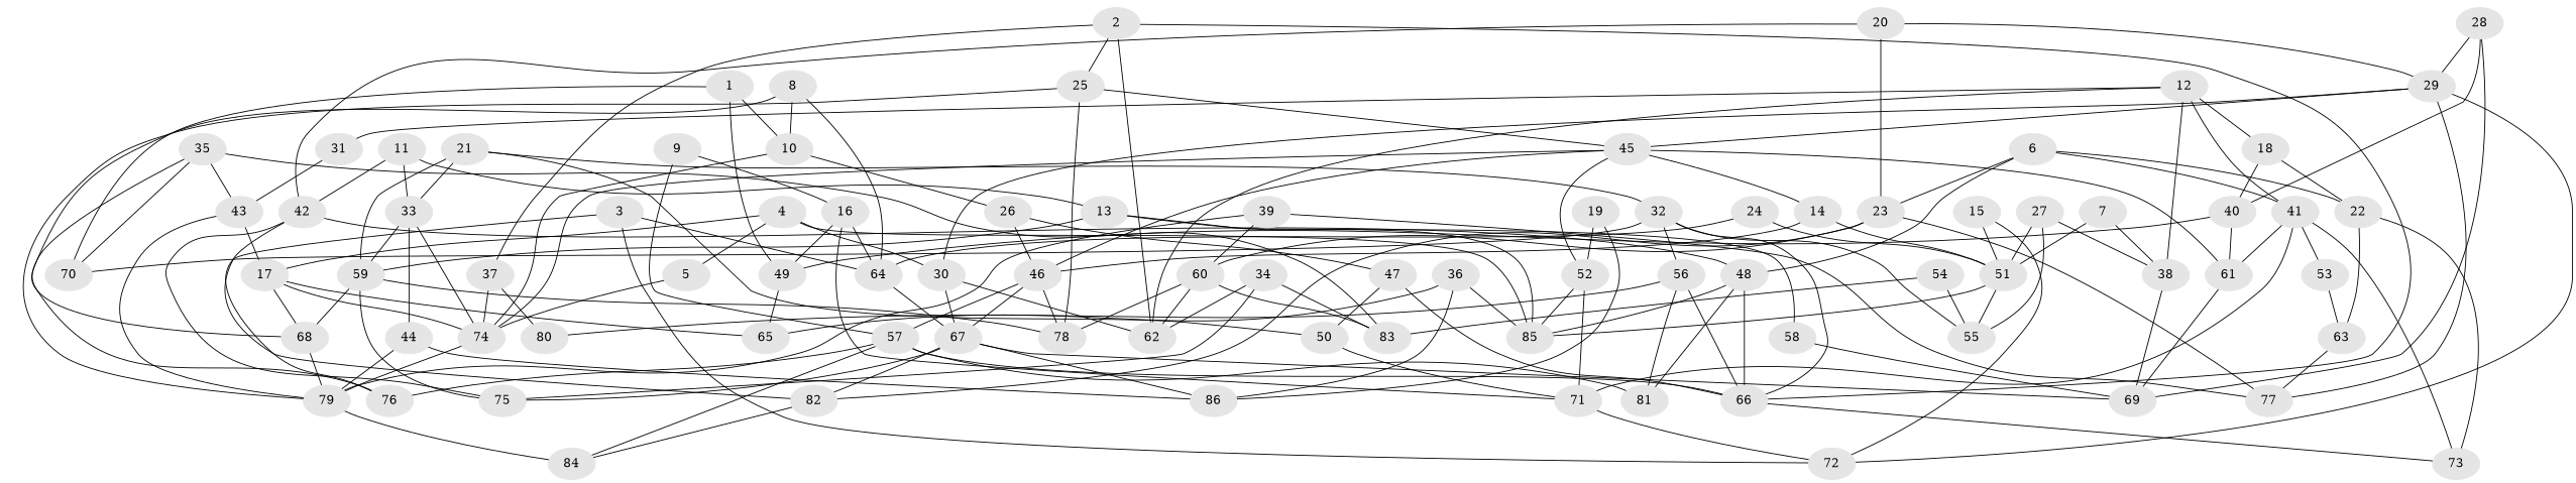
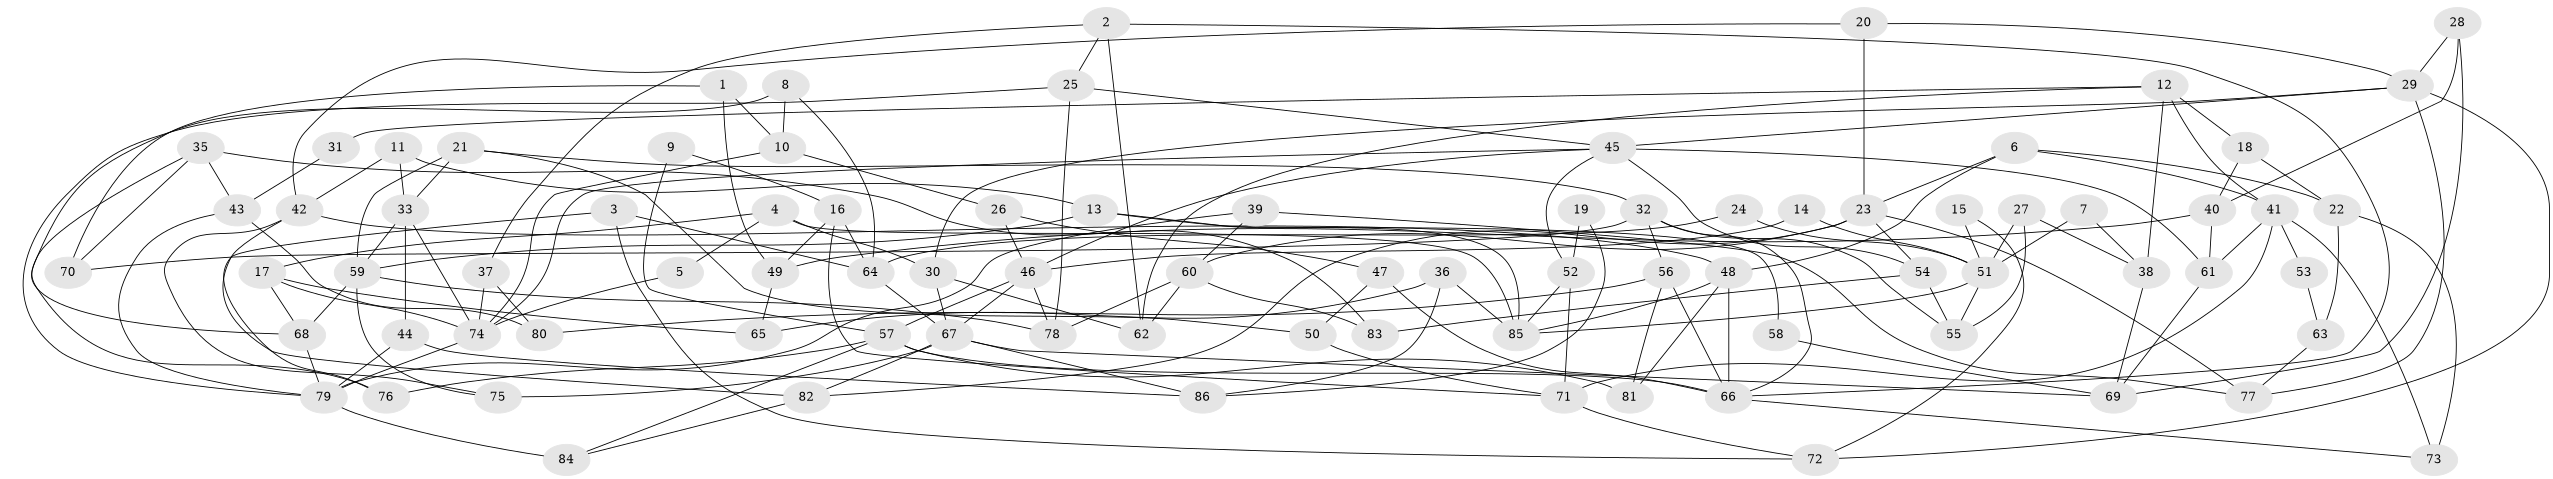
  graph {
    node [color=gray90 style=filled]
    1
    10
    49
    70
    74
    26
    65
    2
    25
    37
    62
    66
    45
    78
    79
    35
    76
    43
    83
    80
    73
    3
    64
    72
    67
    4
    5
    17
    30
    85
    68
    6
    22
    23
    41
    48
    63
    54
    60
    77
    82
    71
    61
    53
    81
    7
    38
    51
    69
    55
    8
    9
    16
    57
    84
    46
    47
    11
    13
    33
    42
    58
    59
    44
    75
    12
    18
    31
    40
    14
    15
    19
    52
    86
    20
    29
    21
    32
    50
    56
    24
    27
    28
-   34
    36
    39
    1 -- 10
    1 -- 49
    1 -- 70
    10 -- 74
    10 -- 26
    49 -- 65
    74 -- 79
    26 -- 46
    26 -- 47
    2 -- 25
    2 -- 37
    2 -- 62
    2 -- 66
    25 -- 45
    25 -- 78
    25 -- 79
    37 -- 74
    37 -- 80
    66 -- 73
    45 -- 74
-   45 -- 14
+   45 -- 54
    45 -- 61
    45 -- 46
    45 -- 52
    79 -- 84
    35 -- 70
    35 -- 76
    35 -- 43
    35 -- 83
    43 -- 79
-   43 -- 17
+   43 -- 80
    3 -- 76
    3 -- 64
    3 -- 72
    64 -- 67
    67 -- 82
    67 -- 69
    67 -- 75
    67 -- 86
    4 -- 5
    4 -- 17
    4 -- 30
    4 -- 85
    5 -- 74
    17 -- 74
    17 -- 65
    17 -- 68
    30 -- 62
    30 -- 67
    68 -- 79
    6 -- 22
    6 -- 23
    6 -- 41
    6 -- 48
    22 -- 73
    22 -- 63
+   23 -- 54
    23 -- 60
    23 -- 77
    23 -- 82
    41 -- 73
    41 -- 71
    41 -- 61
    41 -- 53
    48 -- 66
    48 -- 85
    48 -- 81
    63 -- 77
    54 -- 83
    54 -- 55
    60 -- 62
    60 -- 78
    60 -- 83
    82 -- 84
    71 -- 72
    61 -- 69
    53 -- 63
    7 -- 38
    7 -- 51
    38 -- 69
    51 -- 85
    51 -- 55
    8 -- 10
    8 -- 64
    8 -- 68
    9 -- 16
    9 -- 57
    16 -- 49
    16 -- 64
    16 -- 71
    57 -- 66
    57 -- 76
    57 -- 81
    57 -- 84
    46 -- 78
    46 -- 67
    46 -- 57
    47 -- 66
    47 -- 50
    11 -- 13
    11 -- 33
    11 -- 42
    13 -- 85
    13 -- 58
    13 -- 59
    33 -- 74
    33 -- 59
    33 -- 44
    42 -- 48
    42 -- 82
    42 -- 75
    58 -- 69
    59 -- 78
    59 -- 68
    59 -- 75
    44 -- 79
    44 -- 86
    12 -- 62
    12 -- 41
    12 -- 38
    12 -- 18
    12 -- 31
    18 -- 22
    18 -- 40
    31 -- 43
    40 -- 49
    40 -- 61
    14 -- 51
    14 -- 46
    15 -- 72
    15 -- 51
    19 -- 52
    19 -- 86
    52 -- 85
    52 -- 71
    20 -- 23
    20 -- 42
    20 -- 29
    29 -- 45
    29 -- 72
    29 -- 30
    29 -- 77
    21 -- 33
    21 -- 59
    21 -- 32
    21 -- 50
    32 -- 70
    32 -- 66
    32 -- 55
    32 -- 56
    50 -- 71
    56 -- 66
    56 -- 80
    56 -- 81
    24 -- 64
    24 -- 51
    27 -- 38
    27 -- 51
    27 -- 55
    28 -- 69
    28 -- 40
    28 -- 29
-   34 -- 62
-   34 -- 83
-   34 -- 75
    36 -- 65
    36 -- 85
    36 -- 86
    39 -- 79
    39 -- 60
    39 -- 77
  }
